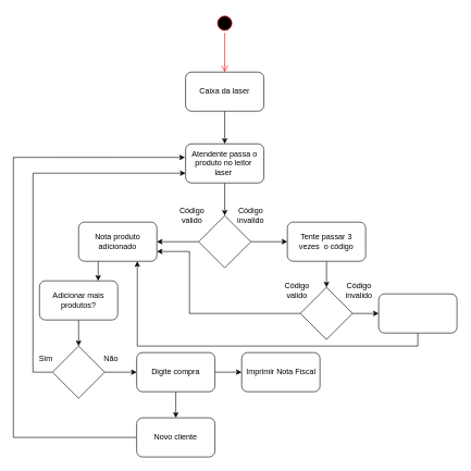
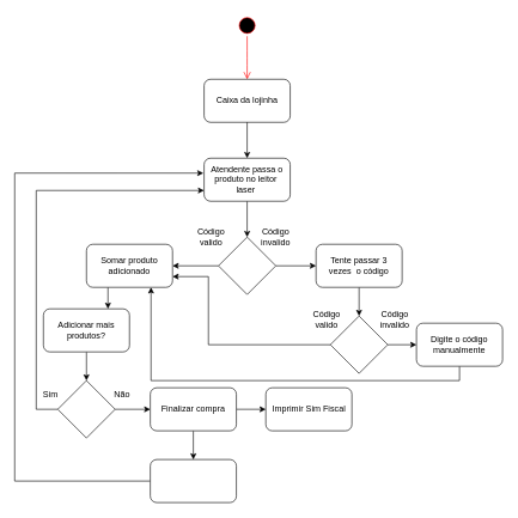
  <mxCell id="0" />
  <mxCell id="1" parent="0" />
  <mxCell id="2" value="" style="ellipse;html=1;shape=startState;fillColor=#000000;strokeColor=#ff0000;" vertex="1" parent="1"><mxGeometry x="329" y="20" width="30" height="30" as="geometry" /></mxCell>
  <mxCell id="3" value="" style="edgeStyle=orthogonalEdgeStyle;html=1;verticalAlign=bottom;endArrow=open;endSize=8;strokeColor=#ff0000;" edge="1" source="2" parent="1"><mxGeometry relative="1" as="geometry"><mxPoint x="344" y="110" as="targetPoint" /></mxGeometry></mxCell>
  <mxCell id="4" value="" style="rounded=1;whiteSpace=wrap;html=1;" vertex="1" parent="1"><mxGeometry x="284" y="110" width="120" height="60" as="geometry" /></mxCell>
  <mxCell id="5" style="edgeStyle=orthogonalEdgeStyle;rounded=0;orthogonalLoop=1;jettySize=auto;html=1;entryX=0.5;entryY=0;entryDx=0;entryDy=0;" edge="1" parent="1" source="6" target="8"><mxGeometry relative="1" as="geometry" /></mxCell>
- <mxCell id="6" value="Caixa da laser" style="text;html=1;strokeColor=none;fillColor=none;align=center;verticalAlign=middle;whiteSpace=wrap;rounded=0;" vertex="1" parent="1"><mxGeometry x="284" y="110" width="120" height="60" as="geometry" /></mxCell>
+ <mxCell id="6" value="Caixa da lojinha" style="text;html=1;strokeColor=none;fillColor=none;align=center;verticalAlign=middle;whiteSpace=wrap;rounded=0;" vertex="1" parent="1"><mxGeometry x="284" y="110" width="120" height="60" as="geometry" /></mxCell>
  <mxCell id="7" style="edgeStyle=orthogonalEdgeStyle;rounded=0;orthogonalLoop=1;jettySize=auto;html=1;entryX=0.5;entryY=0;entryDx=0;entryDy=0;" edge="1" parent="1" source="8" target="12"><mxGeometry relative="1" as="geometry" /></mxCell>
  <mxCell id="8" value="" style="rounded=1;whiteSpace=wrap;html=1;" vertex="1" parent="1"><mxGeometry x="284" y="220" width="120" height="60" as="geometry" /></mxCell>
  <mxCell id="9" value="Atendente passa o produto no leitor&amp;nbsp; laser&amp;nbsp;" style="text;html=1;strokeColor=none;fillColor=none;align=center;verticalAlign=middle;whiteSpace=wrap;rounded=0;" vertex="1" parent="1"><mxGeometry x="289" y="230" width="110" height="40" as="geometry" /></mxCell>
  <mxCell id="10" style="edgeStyle=orthogonalEdgeStyle;rounded=0;orthogonalLoop=1;jettySize=auto;html=1;entryX=0;entryY=0.5;entryDx=0;entryDy=0;" edge="1" parent="1" source="12" target="15"><mxGeometry relative="1" as="geometry" /></mxCell>
  <mxCell id="11" style="edgeStyle=orthogonalEdgeStyle;rounded=0;orthogonalLoop=1;jettySize=auto;html=1;entryX=1;entryY=0.5;entryDx=0;entryDy=0;" edge="1" parent="1" source="12" target="27"><mxGeometry relative="1" as="geometry" /></mxCell>
  <mxCell id="12" value="" style="rhombus;whiteSpace=wrap;html=1;" vertex="1" parent="1"><mxGeometry x="304" y="330" width="80" height="80" as="geometry" /></mxCell>
  <mxCell id="13" value="Código invalido" style="text;html=1;strokeColor=none;fillColor=none;align=center;verticalAlign=middle;whiteSpace=wrap;rounded=0;" vertex="1" parent="1"><mxGeometry x="364" y="310" width="40" height="40" as="geometry" /></mxCell>
  <mxCell id="14" style="edgeStyle=orthogonalEdgeStyle;rounded=0;orthogonalLoop=1;jettySize=auto;html=1;entryX=0.5;entryY=0;entryDx=0;entryDy=0;" edge="1" parent="1" source="15" target="19"><mxGeometry relative="1" as="geometry" /></mxCell>
  <mxCell id="15" value="" style="rounded=1;whiteSpace=wrap;html=1;" vertex="1" parent="1"><mxGeometry x="440" y="340" width="120" height="60" as="geometry" /></mxCell>
  <mxCell id="16" value="Tente passar 3 vezes&amp;nbsp; o código" style="text;html=1;strokeColor=none;fillColor=none;align=center;verticalAlign=middle;whiteSpace=wrap;rounded=0;" vertex="1" parent="1"><mxGeometry x="455" y="345" width="90" height="50" as="geometry" /></mxCell>
  <mxCell id="17" style="edgeStyle=orthogonalEdgeStyle;rounded=0;orthogonalLoop=1;jettySize=auto;html=1;entryX=0;entryY=0.5;entryDx=0;entryDy=0;" edge="1" parent="1" source="19" target="22"><mxGeometry relative="1" as="geometry" /></mxCell>
  <mxCell id="18" style="edgeStyle=orthogonalEdgeStyle;rounded=0;orthogonalLoop=1;jettySize=auto;html=1;entryX=1;entryY=0.75;entryDx=0;entryDy=0;" edge="1" parent="1" source="19" target="27"><mxGeometry relative="1" as="geometry"><Array as="points"><mxPoint x="290" y="480" /><mxPoint x="290" y="385" /></Array></mxGeometry></mxCell>
  <mxCell id="19" value="" style="rhombus;whiteSpace=wrap;html=1;" vertex="1" parent="1"><mxGeometry x="460" y="440" width="80" height="80" as="geometry" /></mxCell>
  <mxCell id="20" value="Código invalido" style="text;html=1;strokeColor=none;fillColor=none;align=center;verticalAlign=middle;whiteSpace=wrap;rounded=0;" vertex="1" parent="1"><mxGeometry x="515" y="420" width="70" height="50" as="geometry" /></mxCell>
  <mxCell id="21" style="edgeStyle=orthogonalEdgeStyle;rounded=0;orthogonalLoop=1;jettySize=auto;html=1;entryX=0.75;entryY=1;entryDx=0;entryDy=0;" edge="1" parent="1" source="22" target="27"><mxGeometry relative="1" as="geometry"><Array as="points"><mxPoint x="640" y="530" /><mxPoint x="210" y="530" /></Array></mxGeometry></mxCell>
  <mxCell id="22" value="" style="rounded=1;whiteSpace=wrap;html=1;" vertex="1" parent="1"><mxGeometry x="580" y="450" width="120" height="60" as="geometry" /></mxCell>
+ <mxCell id="23" value="Digite o código manualmente" style="text;html=1;strokeColor=none;fillColor=none;align=center;verticalAlign=middle;whiteSpace=wrap;rounded=0;" vertex="1" parent="1"><mxGeometry x="585" y="453" width="110" height="54" as="geometry" /></mxCell>
  <mxCell id="24" value="Código valido" style="text;html=1;strokeColor=none;fillColor=none;align=center;verticalAlign=middle;whiteSpace=wrap;rounded=0;" vertex="1" parent="1"><mxGeometry x="259" y="305" width="70" height="50" as="geometry" /></mxCell>
  <mxCell id="25" value="Código valido" style="text;html=1;strokeColor=none;fillColor=none;align=center;verticalAlign=middle;whiteSpace=wrap;rounded=0;" vertex="1" parent="1"><mxGeometry x="420" y="420" width="70" height="50" as="geometry" /></mxCell>
  <mxCell id="26" style="edgeStyle=orthogonalEdgeStyle;rounded=0;orthogonalLoop=1;jettySize=auto;html=1;exitX=0.25;exitY=1;exitDx=0;exitDy=0;entryX=0.75;entryY=0;entryDx=0;entryDy=0;" edge="1" parent="1" source="27" target="30"><mxGeometry relative="1" as="geometry" /></mxCell>
  <mxCell id="27" value="" style="rounded=1;whiteSpace=wrap;html=1;" vertex="1" parent="1"><mxGeometry x="120" y="340" width="120" height="60" as="geometry" /></mxCell>
- <mxCell id="28" value="Nota produto adicionado" style="text;html=1;strokeColor=none;fillColor=none;align=center;verticalAlign=middle;whiteSpace=wrap;rounded=0;" vertex="1" parent="1"><mxGeometry x="130" y="345" width="100" height="50" as="geometry" /></mxCell>
+ <mxCell id="28" value="Somar produto adicionado" style="text;html=1;strokeColor=none;fillColor=none;align=center;verticalAlign=middle;whiteSpace=wrap;rounded=0;" vertex="1" parent="1"><mxGeometry x="130" y="345" width="100" height="50" as="geometry" /></mxCell>
  <mxCell id="29" style="edgeStyle=orthogonalEdgeStyle;rounded=0;orthogonalLoop=1;jettySize=auto;html=1;" edge="1" parent="1" source="30" target="34"><mxGeometry relative="1" as="geometry" /></mxCell>
  <mxCell id="30" value="" style="rounded=1;whiteSpace=wrap;html=1;" vertex="1" parent="1"><mxGeometry x="60" y="430" width="120" height="60" as="geometry" /></mxCell>
  <mxCell id="31" value="Adicionar mais produtos?" style="text;html=1;strokeColor=none;fillColor=none;align=center;verticalAlign=middle;whiteSpace=wrap;rounded=0;" vertex="1" parent="1"><mxGeometry x="70" y="437.5" width="100" height="45" as="geometry" /></mxCell>
  <mxCell id="32" style="edgeStyle=orthogonalEdgeStyle;rounded=0;orthogonalLoop=1;jettySize=auto;html=1;entryX=0;entryY=0.5;entryDx=0;entryDy=0;" edge="1" parent="1" source="34" target="39"><mxGeometry relative="1" as="geometry" /></mxCell>
  <mxCell id="33" style="edgeStyle=orthogonalEdgeStyle;rounded=0;orthogonalLoop=1;jettySize=auto;html=1;entryX=0;entryY=0.75;entryDx=0;entryDy=0;" edge="1" parent="1" source="34" target="8"><mxGeometry relative="1" as="geometry"><Array as="points"><mxPoint x="50" y="570" /><mxPoint x="50" y="265" /></Array></mxGeometry></mxCell>
  <mxCell id="34" value="" style="rhombus;whiteSpace=wrap;html=1;" vertex="1" parent="1"><mxGeometry x="80" y="530" width="80" height="80" as="geometry" /></mxCell>
  <mxCell id="35" value="Não" style="text;html=1;strokeColor=none;fillColor=none;align=center;verticalAlign=middle;whiteSpace=wrap;rounded=0;" vertex="1" parent="1"><mxGeometry x="150" y="540" width="40" height="20" as="geometry" /></mxCell>
  <mxCell id="36" value="Sim" style="text;html=1;strokeColor=none;fillColor=none;align=center;verticalAlign=middle;whiteSpace=wrap;rounded=0;" vertex="1" parent="1"><mxGeometry x="50" y="540" width="40" height="20" as="geometry" /></mxCell>
  <mxCell id="37" style="edgeStyle=orthogonalEdgeStyle;rounded=0;orthogonalLoop=1;jettySize=auto;html=1;entryX=0;entryY=0.5;entryDx=0;entryDy=0;" edge="1" parent="1" source="39" target="41"><mxGeometry relative="1" as="geometry" /></mxCell>
  <mxCell id="38" style="edgeStyle=orthogonalEdgeStyle;rounded=0;orthogonalLoop=1;jettySize=auto;html=1;entryX=0.5;entryY=0;entryDx=0;entryDy=0;" edge="1" parent="1" source="39" target="44"><mxGeometry relative="1" as="geometry" /></mxCell>
  <mxCell id="39" value="" style="rounded=1;whiteSpace=wrap;html=1;" vertex="1" parent="1"><mxGeometry x="209" y="540" width="120" height="60" as="geometry" /></mxCell>
- <mxCell id="40" value="Digite compra" style="text;html=1;strokeColor=none;fillColor=none;align=center;verticalAlign=middle;whiteSpace=wrap;rounded=0;" vertex="1" parent="1"><mxGeometry x="221" y="545" width="96" height="50" as="geometry" /></mxCell>
+ <mxCell id="40" value="Finalizar compra" style="text;html=1;strokeColor=none;fillColor=none;align=center;verticalAlign=middle;whiteSpace=wrap;rounded=0;" vertex="1" parent="1"><mxGeometry x="221" y="545" width="96" height="50" as="geometry" /></mxCell>
  <mxCell id="41" value="" style="rounded=1;whiteSpace=wrap;html=1;" vertex="1" parent="1"><mxGeometry x="370" y="540" width="120" height="60" as="geometry" /></mxCell>
- <mxCell id="42" value="Imprimir Nota Fiscal" style="text;html=1;strokeColor=none;fillColor=none;align=center;verticalAlign=middle;whiteSpace=wrap;rounded=0;" vertex="1" parent="1"><mxGeometry x="372.5" y="545" width="115" height="50" as="geometry" /></mxCell>
+ <mxCell id="42" value="Imprimir Sim Fiscal" style="text;html=1;strokeColor=none;fillColor=none;align=center;verticalAlign=middle;whiteSpace=wrap;rounded=0;" vertex="1" parent="1"><mxGeometry x="372.5" y="545" width="115" height="50" as="geometry" /></mxCell>
  <mxCell id="43" style="edgeStyle=orthogonalEdgeStyle;rounded=0;orthogonalLoop=1;jettySize=auto;html=1;entryX=-0.008;entryY=0.347;entryDx=0;entryDy=0;entryPerimeter=0;" edge="1" parent="1" source="44" target="8"><mxGeometry relative="1" as="geometry"><Array as="points"><mxPoint x="20" y="670" /><mxPoint x="20" y="241" /></Array></mxGeometry></mxCell>
  <mxCell id="44" value="" style="rounded=1;whiteSpace=wrap;html=1;" vertex="1" parent="1"><mxGeometry x="209" y="640" width="120" height="60" as="geometry" /></mxCell>
- <mxCell id="45" value="Novo cliente" style="text;html=1;strokeColor=none;fillColor=none;align=center;verticalAlign=middle;whiteSpace=wrap;rounded=0;" vertex="1" parent="1"><mxGeometry x="214" y="645" width="110" height="50" as="geometry" /></mxCell>
